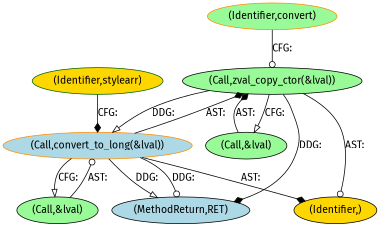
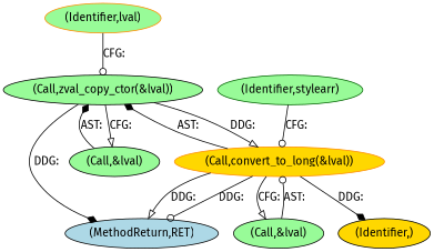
  digraph {
    fontname="Fira Sans"
    node [color=black fillcolor=palegreen fontname="Fira Sans" style=filled]
    edge [arrowhead=odot fontname="Fira Sans"]
    n1 [label="(Call,zval_copy_ctor(&lval))"]
-   n2 [color=darkorange fillcolor=lightblue label="(Call,convert_to_long(&lval))"]
+   n2 [color=darkorange fillcolor=gold label="(Call,convert_to_long(&lval))"]
    n3 [label="(Call,&lval)"]
    n4 [fillcolor=gold label="(Identifier,)"]
    n5 [fillcolor=lightblue label="(MethodReturn,RET)"]
    n6 [label="(Call,&lval)"]
-   n7 [color=darkgreen fillcolor=gold label="(Identifier,stylearr)"]
-   n8 [color=darkorange label="(Identifier,convert)"]
+   n7 [color=darkgreen label="(Identifier,stylearr)"]
+   n8 [color=darkorange label="(Identifier,lval)"]
    n1 -> n2 [arrowhead=onormal label="DDG: "]
    n1 -> n3 [arrowhead=onormal label="CFG: "]
-   n1 -> n4 [label="AST: "]
    n1 -> n5 [arrowhead=diamond label="DDG: "]
    n2 -> n1 [arrowhead=diamond label="AST: "]
-   n2 -> n4 [arrowhead=diamond label="AST: "]
+   n2 -> n4 [arrowhead=diamond label="DDG: "]
    n2 -> n5 [label="DDG: "]
    n2 -> n5 [arrowhead=onormal label="DDG: "]
    n2 -> n6 [arrowhead=onormal label="CFG: "]
    n3 -> n1 [arrowhead=diamond label="AST: "]
    n6 -> n2 [label="AST: "]
-   n7 -> n2 [arrowhead=diamond label="CFG: "]
+   n7 -> n2 [label="CFG: "]
    n8 -> n1 [label="CFG: "]
  }
